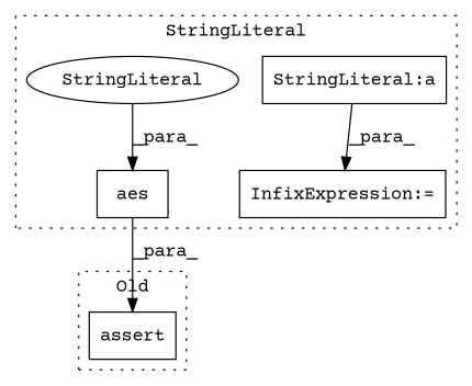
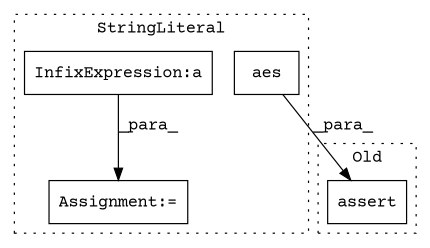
  digraph {
    fontname="Courier Prime"
    node [a=32 fontname="Courier Prime" l=3 shape=box]
    edge [fontname="Courier Prime"]
    n1 [l="4,1" label=aes s="4573,4588"]
-   n2 [a=27 label="StringLiteral:a" s=4687]
-   n3 [a=45 label=StringLiteral s=4581 shape=ellipse]
-   n4 [a=7 l=1 label="InfixExpression:=" s=4684]
+   n2 [a=27 label="InfixExpression:a" s=4687]
+   n4 [a=7 l=1 label="Assignment:=" s=4684]
    n5 [l="14,1" label=assert s="3535,3558"]
    subgraph cluster_1 {
      label=StringLiteral
      style=dotted
      n1
      n2
-     n3
      n4
    }
    subgraph cluster_2 {
      label=Old
      style=dotted
      n5
    }
    n1 -> n5 [label=_para_]
    n2 -> n4 [label=_para_]
-   n3 -> n1 [label=_para_]
  }
